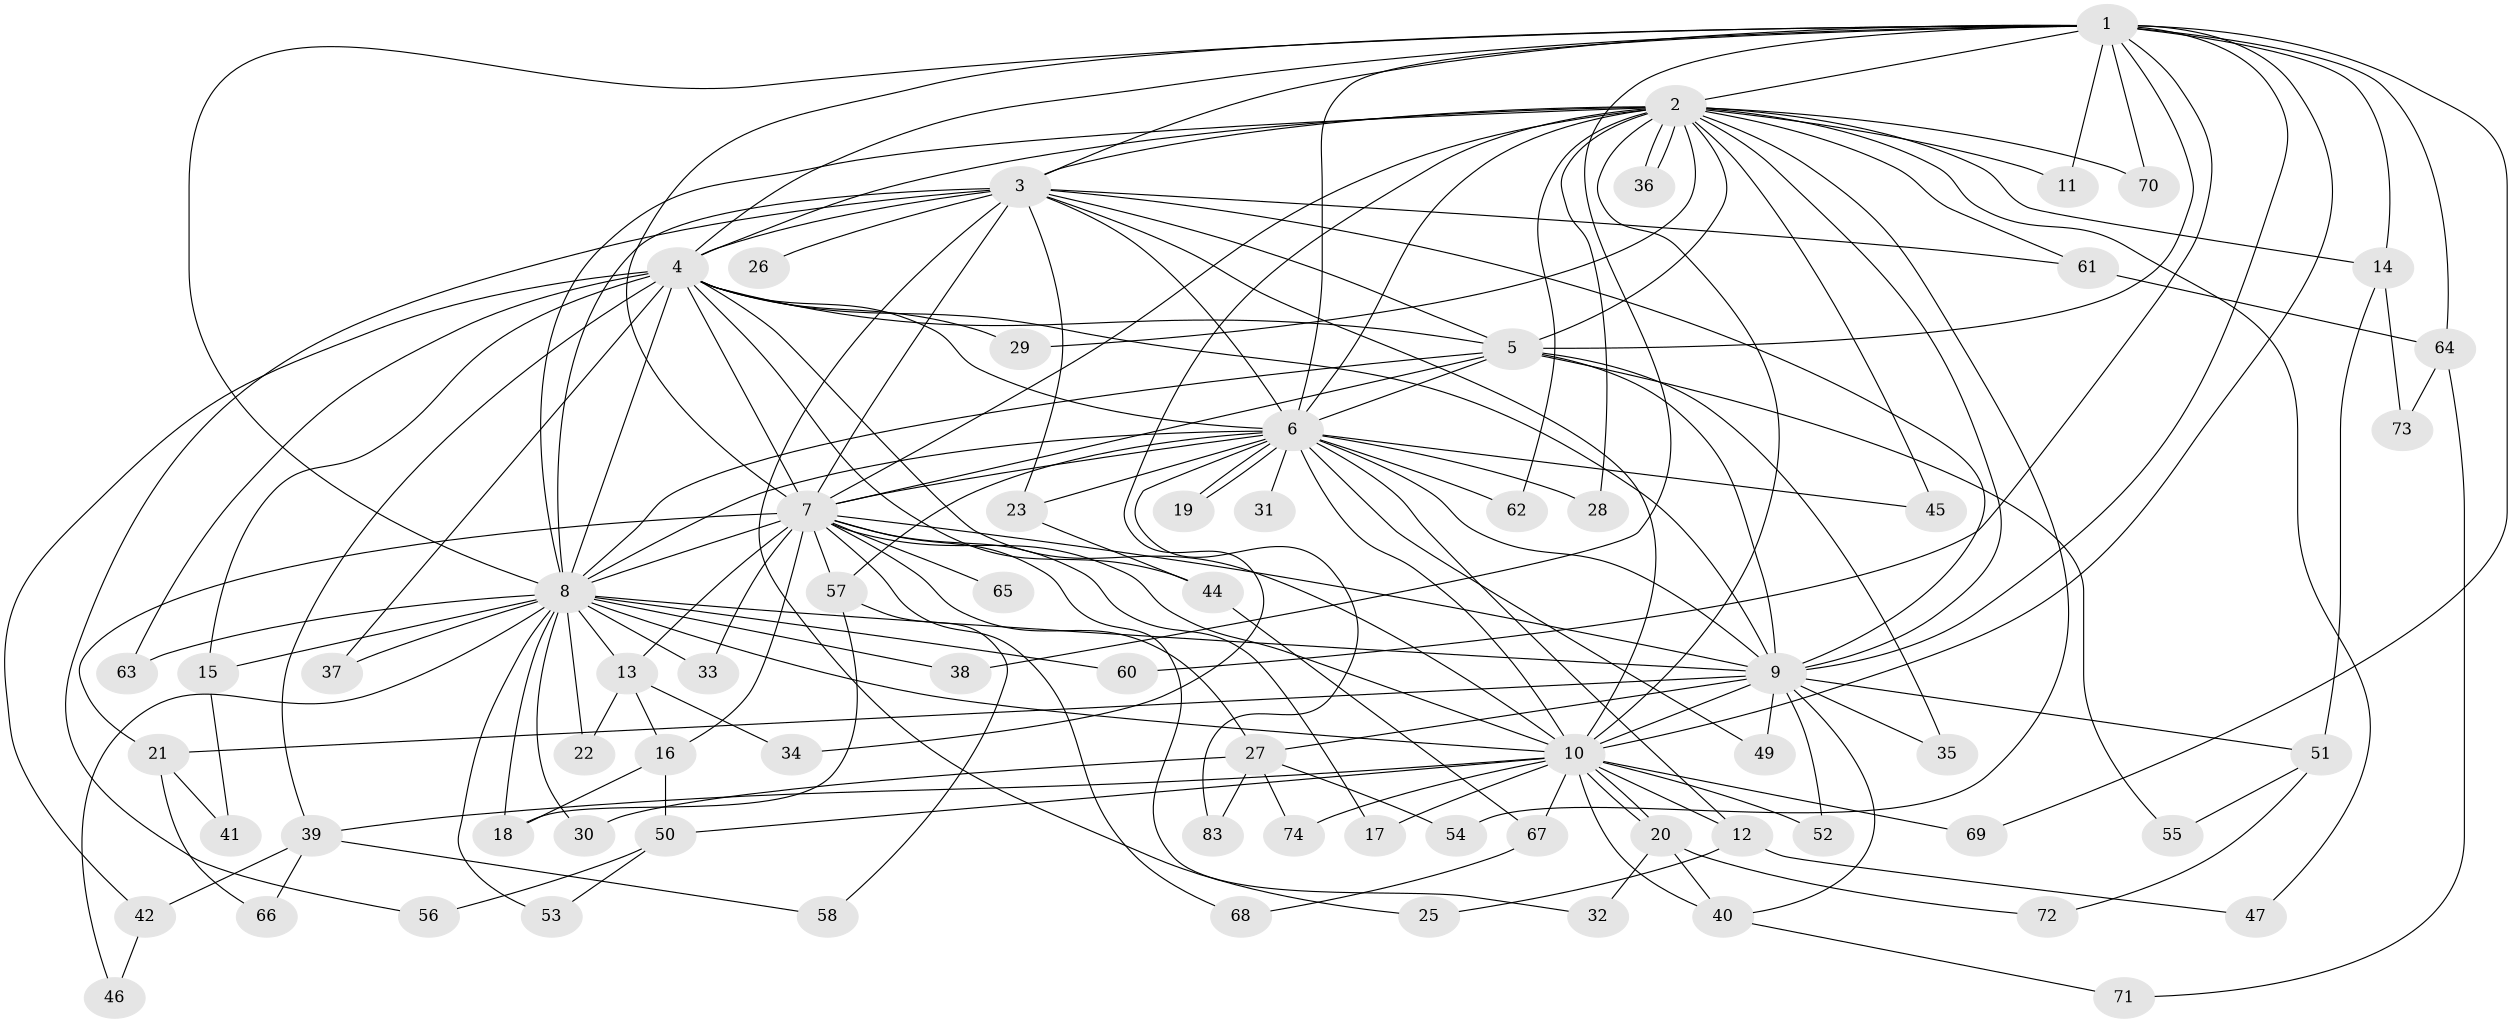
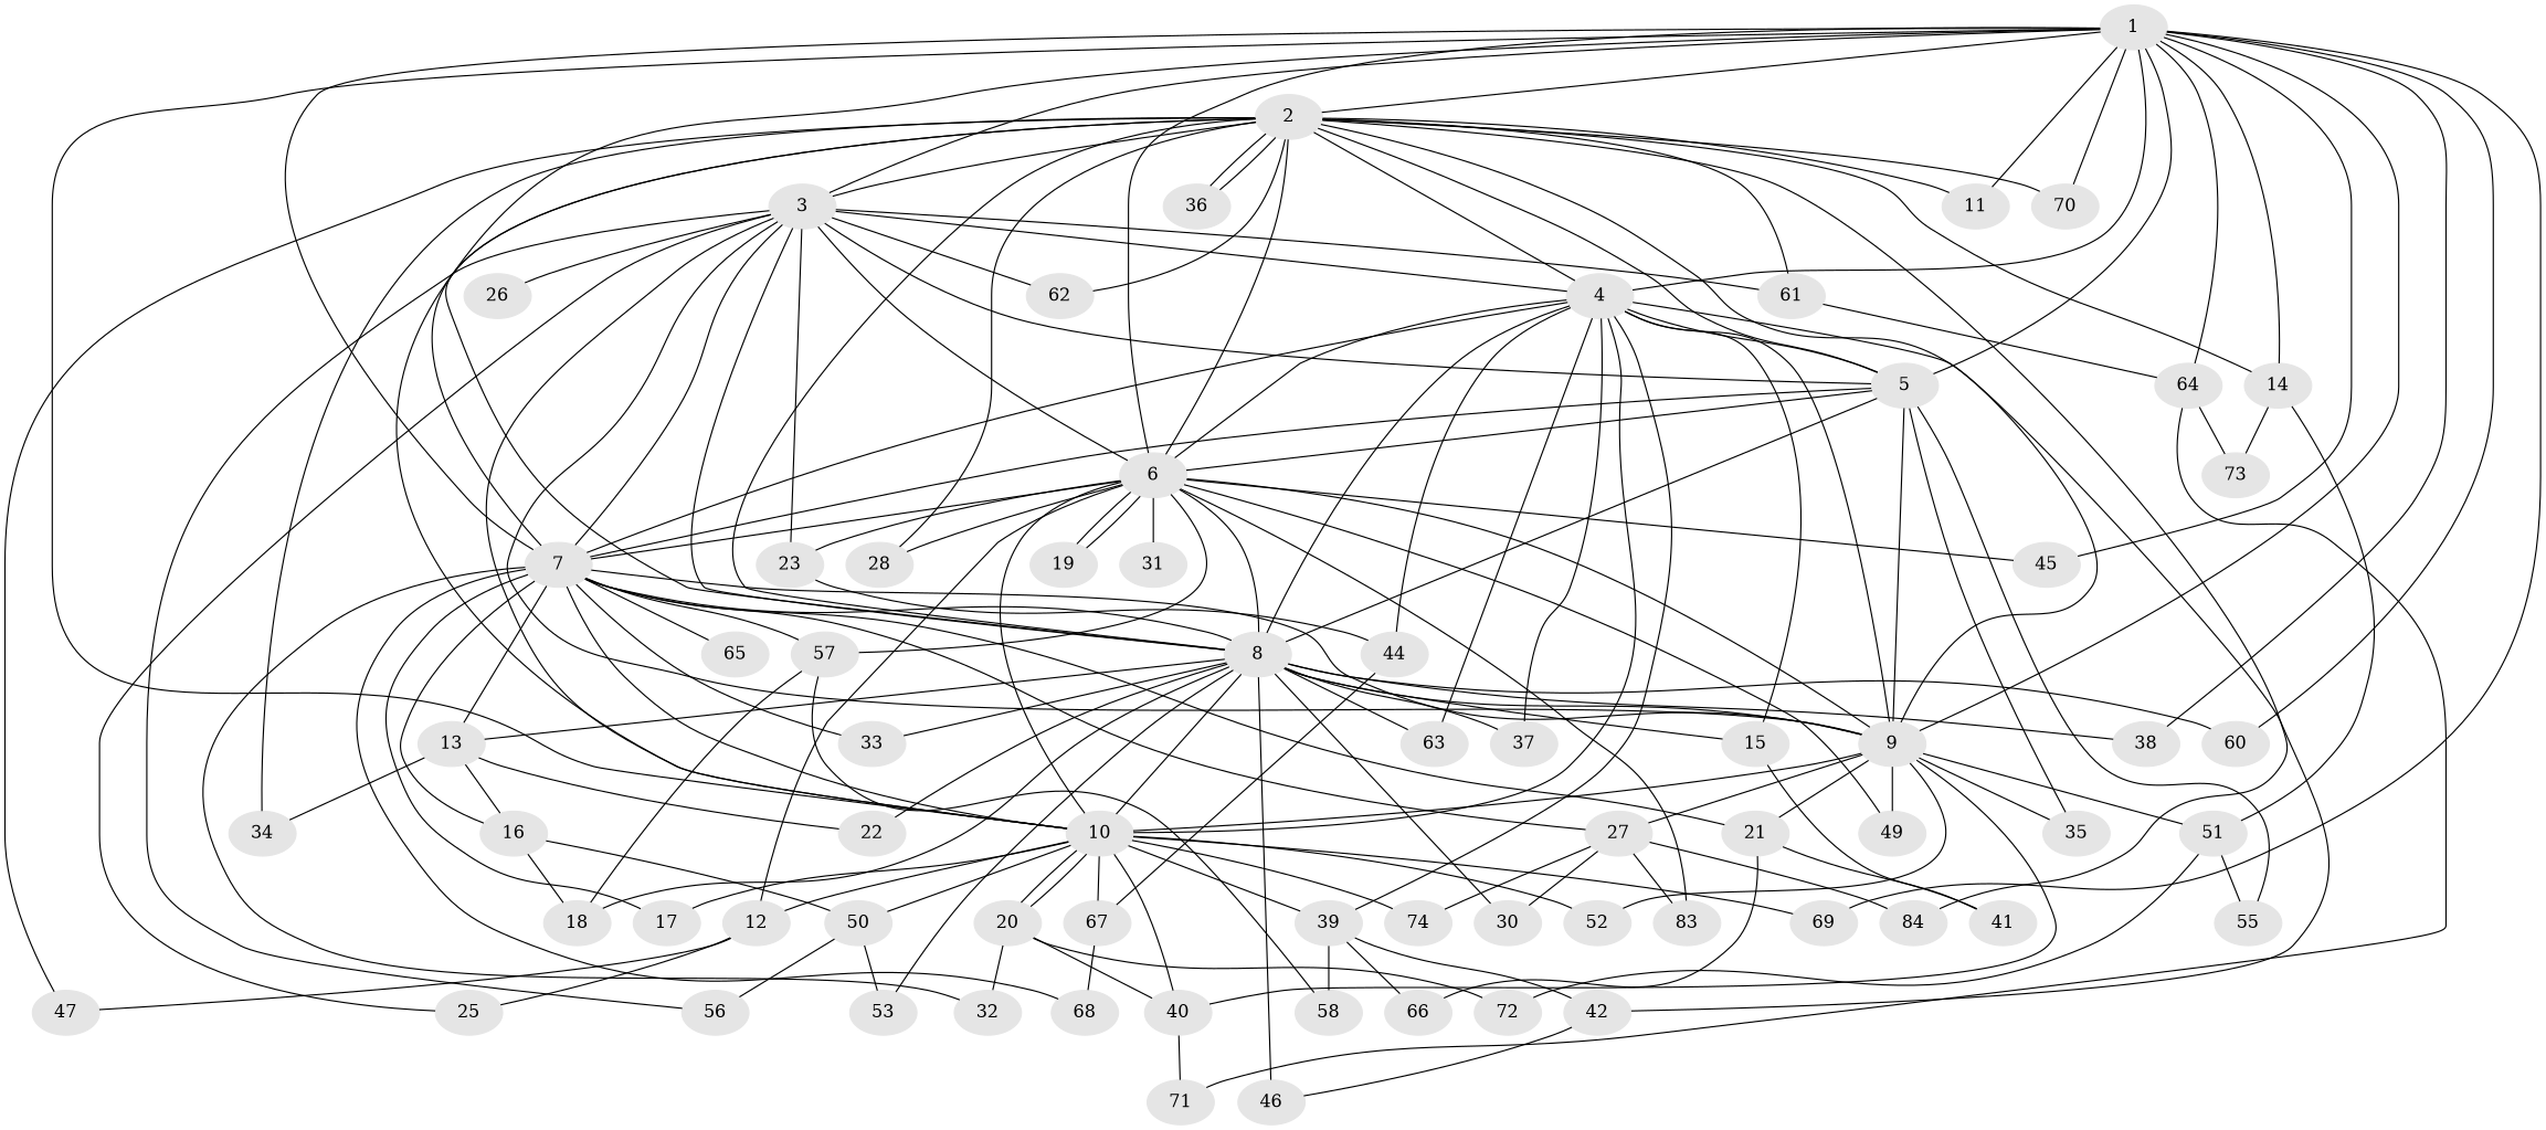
  graph {
    node [color=gray90 style=filled]
    1
    2
    3
    4
    5
    6
    7
    8
    9
    10
    11
    14
    38
    60
    64
    69
    70
    28
-   29
    34
    36
    45
    47
-   54
+   54 [label=84]
    61
    62
    26
    23
    25
    56
    15
    37
    39
    42
    44
    63
    35
    55
    12
    19
    31
    n42 [label=83]
    49
    57
    13
    16
    17
    21
    27
    32
    33
    65
    68
    18
    22
    30
    46
    53
    40
    51
    52
    20
    50
    67
    74
    73
    71
    41
    66
    58
    72
    1 -- 2
    1 -- 3
    1 -- 4
    1 -- 5
    1 -- 6
    1 -- 7
    1 -- 8
    1 -- 9
    1 -- 10
    1 -- 11
    1 -- 14
    1 -- 38
    1 -- 60
    1 -- 64
    1 -- 69
    1 -- 70
    2 -- 3
    2 -- 4
    2 -- 5
    2 -- 6
    2 -- 7
    2 -- 8
    2 -- 9
    2 -- 10
    2 -- 11
    2 -- 14
    2 -- 70
    2 -- 28
-   2 -- 29
    2 -- 34
    2 -- 36
    2 -- 36
-   2 -- 45
+   1 -- 45
    2 -- 47
    2 -- 54
    2 -- 61
    2 -- 62
    3 -- 4
    3 -- 5
    3 -- 6
    3 -- 7
    3 -- 8
    3 -- 9
    3 -- 10
    3 -- 61
-   6 -- 62
+   3 -- 62
    3 -- 26
    3 -- 23
    3 -- 25
    3 -- 56
    4 -- 5
    4 -- 6
    4 -- 7
    4 -- 8
    4 -- 9
    4 -- 10
-   4 -- 29
    4 -- 15
    4 -- 37
    4 -- 39
    4 -- 42
    4 -- 44
    4 -- 63
    5 -- 6
    5 -- 7
    5 -- 8
    5 -- 9
    5 -- 35
    5 -- 55
    6 -- 7
    6 -- 8
    6 -- 9
    6 -- 10
    6 -- 28
    6 -- 45
    6 -- 23
    6 -- 12
    6 -- 19
    6 -- 19
    6 -- 31
    6 -- n42
    6 -- 49
    6 -- 57
    7 -- 8
    7 -- 9
    7 -- 10
    7 -- 57
    7 -- 13
    7 -- 16
    7 -- 17
    7 -- 21
    7 -- 27
    7 -- 32
    7 -- 33
    7 -- 65
    7 -- 68
    8 -- 9
    8 -- 10
    8 -- 38
    8 -- 60
    8 -- 15
    8 -- 37
    8 -- 63
    8 -- 13
    8 -- 33
    8 -- 18
    8 -- 22
    8 -- 30
    8 -- 46
    8 -- 53
    9 -- 10
    9 -- 35
    9 -- 49
    9 -- 21
    9 -- 27
    9 -- 40
    9 -- 51
    9 -- 52
    10 -- 69
    10 -- 39
    10 -- 12
    10 -- 17
    10 -- 40
    10 -- 52
    10 -- 20
    10 -- 20
    10 -- 50
    10 -- 67
    10 -- 74
    14 -- 51
    14 -- 73
    64 -- 73
    64 -- 71
    61 -- 64
    23 -- 44
    15 -- 41
    39 -- 42
    39 -- 66
    39 -- 58
    42 -- 46
    44 -- 67
    12 -- 47
    12 -- 25
    57 -- 18
    57 -- 58
    13 -- 34
    13 -- 16
    13 -- 22
    16 -- 18
    16 -- 50
    21 -- 41
    21 -- 66
    27 -- 54
    27 -- n42
    27 -- 30
    27 -- 74
    40 -- 71
    51 -- 55
    51 -- 72
    20 -- 32
    20 -- 40
    20 -- 72
    50 -- 56
    50 -- 53
    67 -- 68
  }
